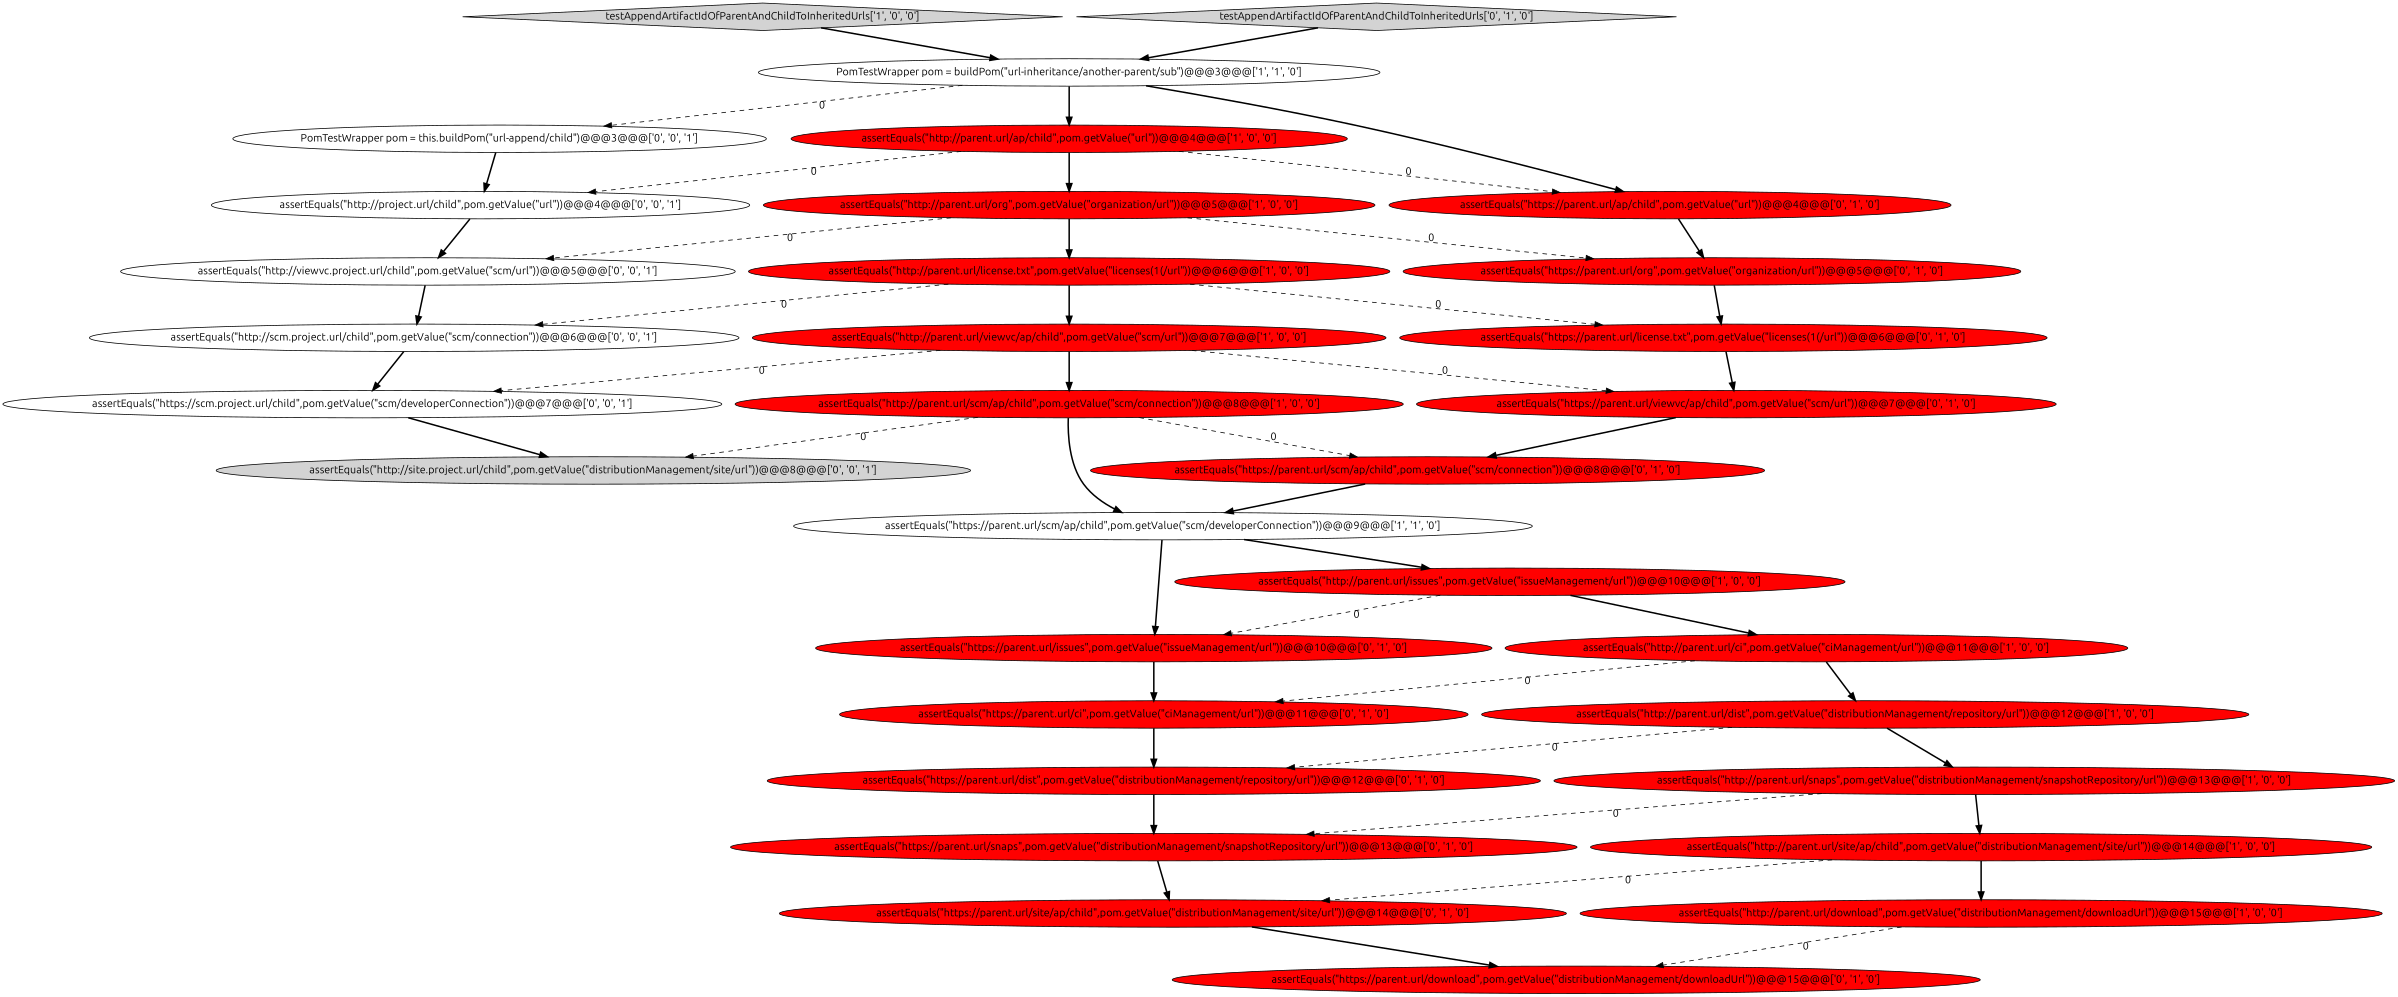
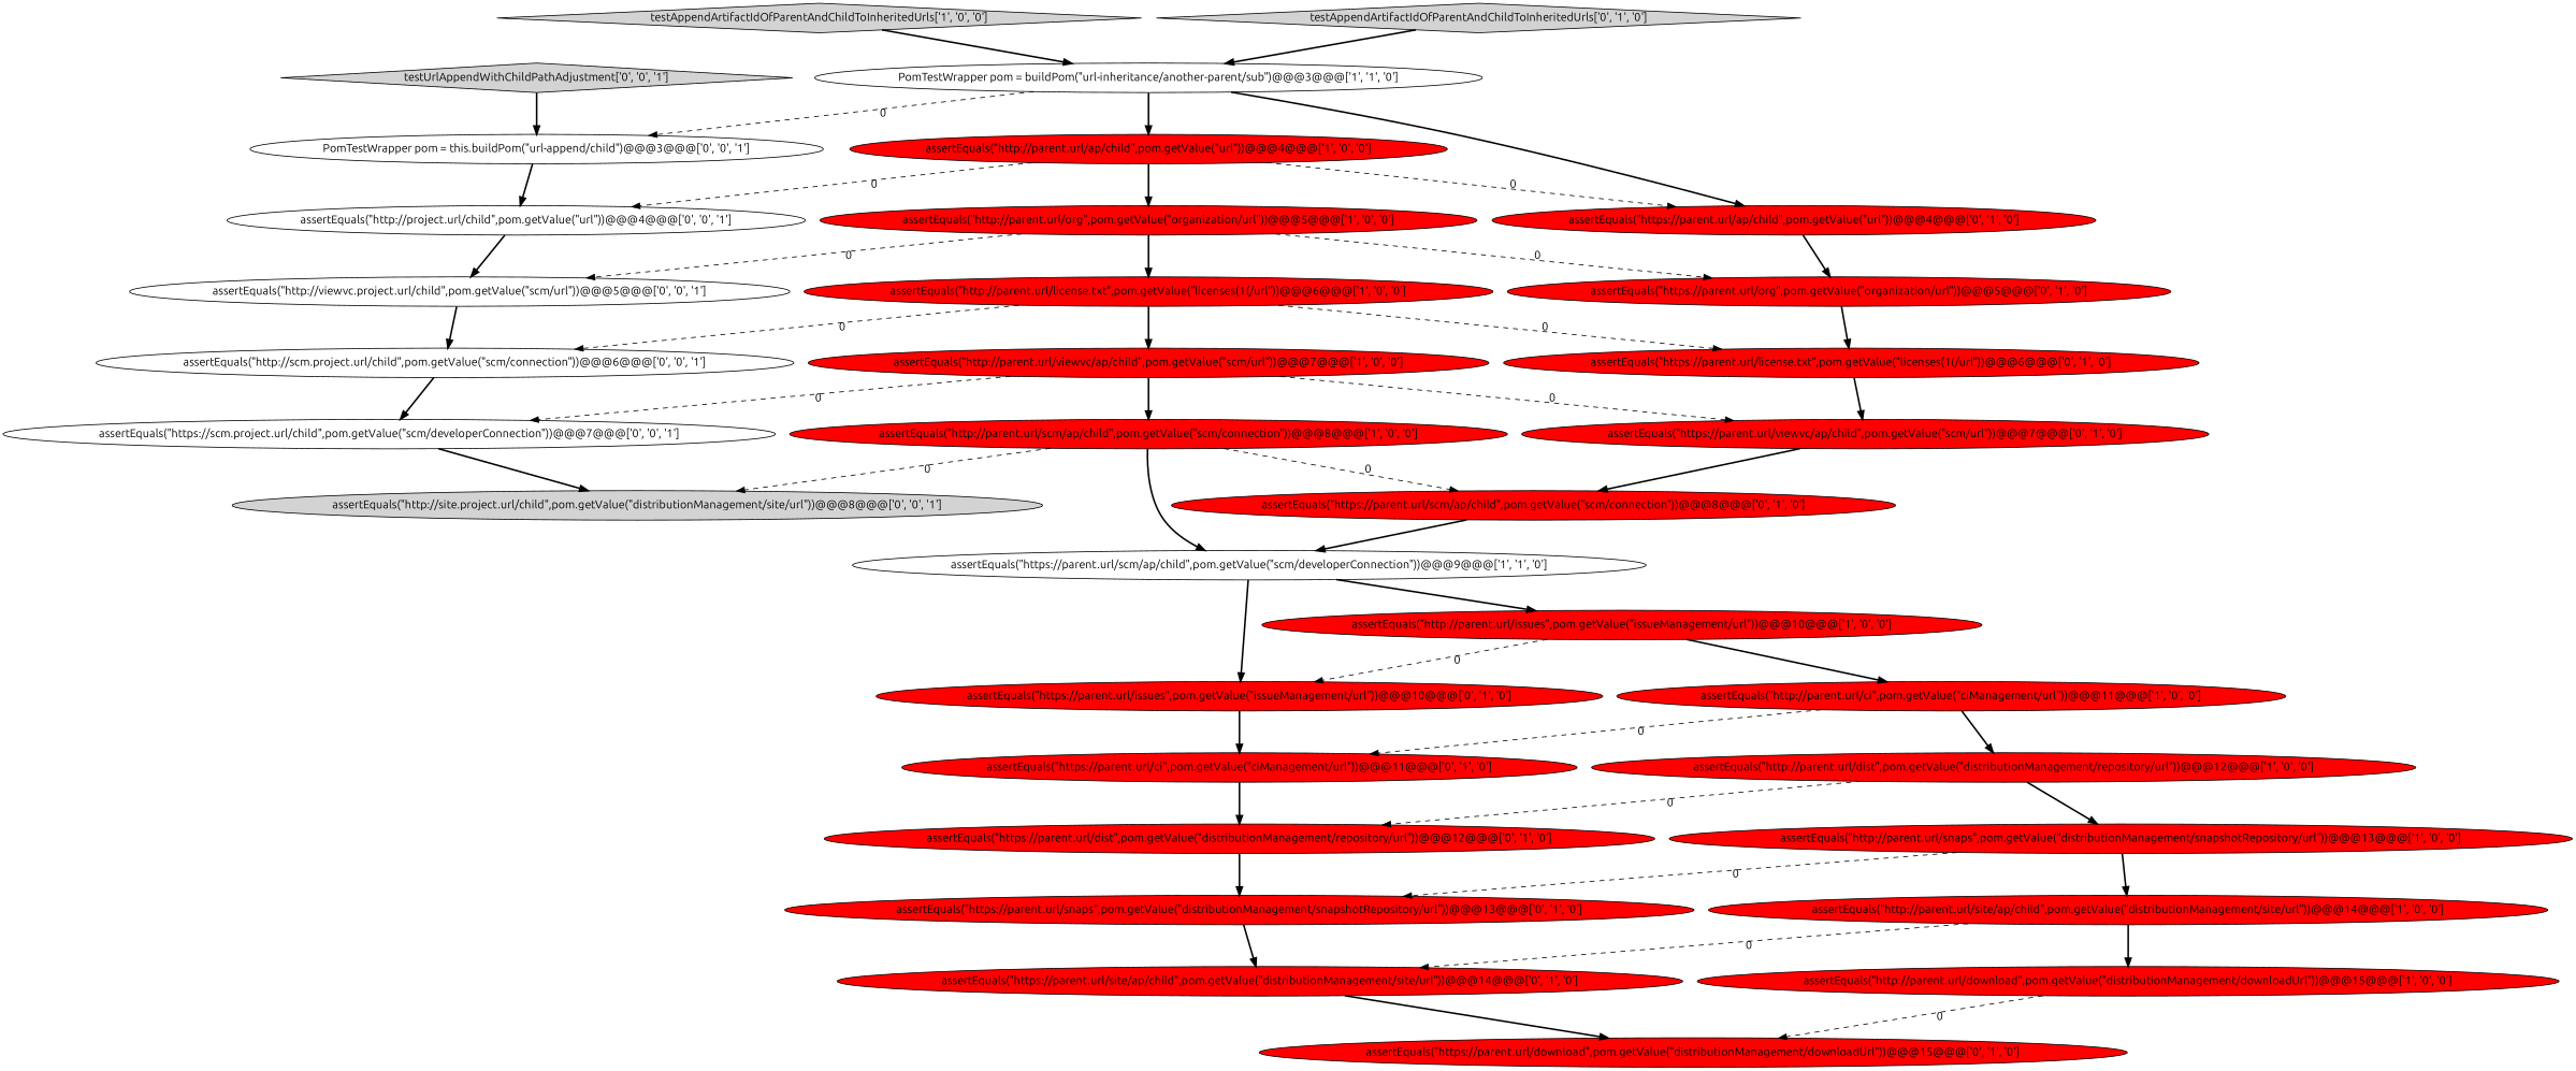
  digraph {
    fontname=Ubuntu
    node [fillcolor=red shape=ellipse style=filled fontname=Ubuntu]
    edge [style=bold fontname=Ubuntu]
    n1 [label="assertEquals(\"https://parent.url/issues\",pom.getValue(\"issueManagement/url\"))@@@10@@@['0', '1', '0']"]
    n2 [label="assertEquals(\"https://parent.url/ci\",pom.getValue(\"ciManagement/url\"))@@@11@@@['0', '1', '0']"]
    n3 [label="assertEquals(\"https://parent.url/org\",pom.getValue(\"organization/url\"))@@@5@@@['0', '1', '0']"]
    n4 [label="assertEquals(\"https://parent.url/license.txt\",pom.getValue(\"licenses(1(/url\"))@@@6@@@['0', '1', '0']"]
    n5 [label="assertEquals(\"https://parent.url/viewvc/ap/child\",pom.getValue(\"scm/url\"))@@@7@@@['0', '1', '0']"]
    n6 [label="assertEquals(\"https://parent.url/scm/ap/child\",pom.getValue(\"scm/connection\"))@@@8@@@['0', '1', '0']"]
    n7 [label="assertEquals(\"http://parent.url/org\",pom.getValue(\"organization/url\"))@@@5@@@['1', '0', '0']"]
    n8 [fillcolor=white label="assertEquals(\"http://viewvc.project.url/child\",pom.getValue(\"scm/url\"))@@@5@@@['0', '0', '1']"]
    n9 [label="assertEquals(\"http://parent.url/license.txt\",pom.getValue(\"licenses(1(/url\"))@@@6@@@['1', '0', '0']"]
    n10 [label="assertEquals(\"http://parent.url/scm/ap/child\",pom.getValue(\"scm/connection\"))@@@8@@@['1', '0', '0']"]
    n11 [fillcolor=white label="assertEquals(\"https://parent.url/scm/ap/child\",pom.getValue(\"scm/developerConnection\"))@@@9@@@['1', '1', '0']"]
    n12 [fillcolor=lightgray label="assertEquals(\"http://site.project.url/child\",pom.getValue(\"distributionManagement/site/url\"))@@@8@@@['0', '0', '1']"]
    n13 [fillcolor=white label="PomTestWrapper pom = buildPom(\"url-inheritance/another-parent/sub\")@@@3@@@['1', '1', '0']"]
    n14 [label="assertEquals(\"https://parent.url/ap/child\",pom.getValue(\"url\"))@@@4@@@['0', '1', '0']"]
    n15 [label="assertEquals(\"http://parent.url/ap/child\",pom.getValue(\"url\"))@@@4@@@['1', '0', '0']"]
    n16 [fillcolor=white label="PomTestWrapper pom = this.buildPom(\"url-append/child\")@@@3@@@['0', '0', '1']"]
    n17 [label="assertEquals(\"http://parent.url/issues\",pom.getValue(\"issueManagement/url\"))@@@10@@@['1', '0', '0']"]
    n18 [label="assertEquals(\"http://parent.url/snaps\",pom.getValue(\"distributionManagement/snapshotRepository/url\"))@@@13@@@['1', '0', '0']"]
    n19 [label="assertEquals(\"https://parent.url/snaps\",pom.getValue(\"distributionManagement/snapshotRepository/url\"))@@@13@@@['0', '1', '0']"]
    n20 [label="assertEquals(\"http://parent.url/site/ap/child\",pom.getValue(\"distributionManagement/site/url\"))@@@14@@@['1', '0', '0']"]
    n21 [label="assertEquals(\"https://parent.url/site/ap/child\",pom.getValue(\"distributionManagement/site/url\"))@@@14@@@['0', '1', '0']"]
    n22 [label="assertEquals(\"https://parent.url/download\",pom.getValue(\"distributionManagement/downloadUrl\"))@@@15@@@['0', '1', '0']"]
    n23 [label="assertEquals(\"http://parent.url/download\",pom.getValue(\"distributionManagement/downloadUrl\"))@@@15@@@['1', '0', '0']"]
    n24 [label="assertEquals(\"http://parent.url/dist\",pom.getValue(\"distributionManagement/repository/url\"))@@@12@@@['1', '0', '0']"]
    n25 [label="assertEquals(\"https://parent.url/dist\",pom.getValue(\"distributionManagement/repository/url\"))@@@12@@@['0', '1', '0']"]
    n26 [label="assertEquals(\"http://parent.url/ci\",pom.getValue(\"ciManagement/url\"))@@@11@@@['1', '0', '0']"]
    n27 [fillcolor=white label="assertEquals(\"http://project.url/child\",pom.getValue(\"url\"))@@@4@@@['0', '0', '1']"]
    n28 [fillcolor=white label="assertEquals(\"http://scm.project.url/child\",pom.getValue(\"scm/connection\"))@@@6@@@['0', '0', '1']"]
    n29 [fillcolor=white label="assertEquals(\"https://scm.project.url/child\",pom.getValue(\"scm/developerConnection\"))@@@7@@@['0', '0', '1']"]
    n30 [label="assertEquals(\"http://parent.url/viewvc/ap/child\",pom.getValue(\"scm/url\"))@@@7@@@['1', '0', '0']"]
    n31 [fillcolor=lightgray label="testAppendArtifactIdOfParentAndChildToInheritedUrls['1', '0', '0']" shape=diamond]
    n32 [fillcolor=lightgray label="testAppendArtifactIdOfParentAndChildToInheritedUrls['0', '1', '0']" shape=diamond]
+   n33 [fillcolor=lightgray label="testUrlAppendWithChildPathAdjustment['0', '0', '1']" shape=diamond]
    n1 -> n2
    n2 -> n25
    n3 -> n4
    n4 -> n5
    n5 -> n6
    n6 -> n11
    n7 -> n3 [label=0 style=dashed]
    n7 -> n8 [label=0 style=dashed]
    n7 -> n9
    n8 -> n28
    n9 -> n4 [label=0 style=dashed]
    n9 -> n28 [label=0 style=dashed]
    n9 -> n30
    n10 -> n6 [label=0 style=dashed]
    n10 -> n11
    n10 -> n12 [label=0 style=dashed]
    n11 -> n1
    n11 -> n17
    n13 -> n14
    n13 -> n15
    n13 -> n16 [label=0 style=dashed]
    n14 -> n3
    n15 -> n7
    n15 -> n14 [label=0 style=dashed]
    n15 -> n27 [label=0 style=dashed]
    n16 -> n27
    n17 -> n1 [label=0 style=dashed]
    n17 -> n26
    n18 -> n19 [label=0 style=dashed]
    n18 -> n20
    n19 -> n21
    n20 -> n21 [label=0 style=dashed]
    n20 -> n23
    n21 -> n22
    n23 -> n22 [label=0 style=dashed]
    n24 -> n18
    n24 -> n25 [label=0 style=dashed]
    n25 -> n19
    n26 -> n2 [label=0 style=dashed]
    n26 -> n24
    n27 -> n8
    n28 -> n29
    n29 -> n12
    n30 -> n5 [label=0 style=dashed]
    n30 -> n10
    n30 -> n29 [label=0 style=dashed]
    n31 -> n13
    n32 -> n13
+   n33 -> n16
  }
